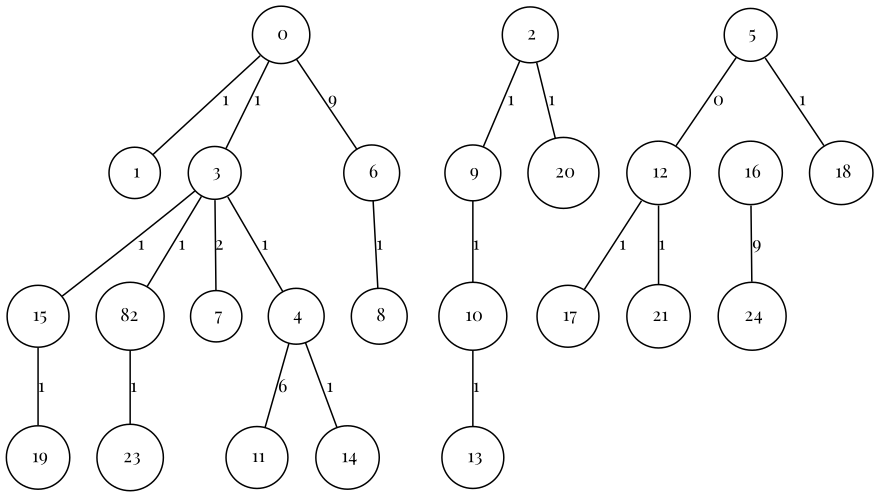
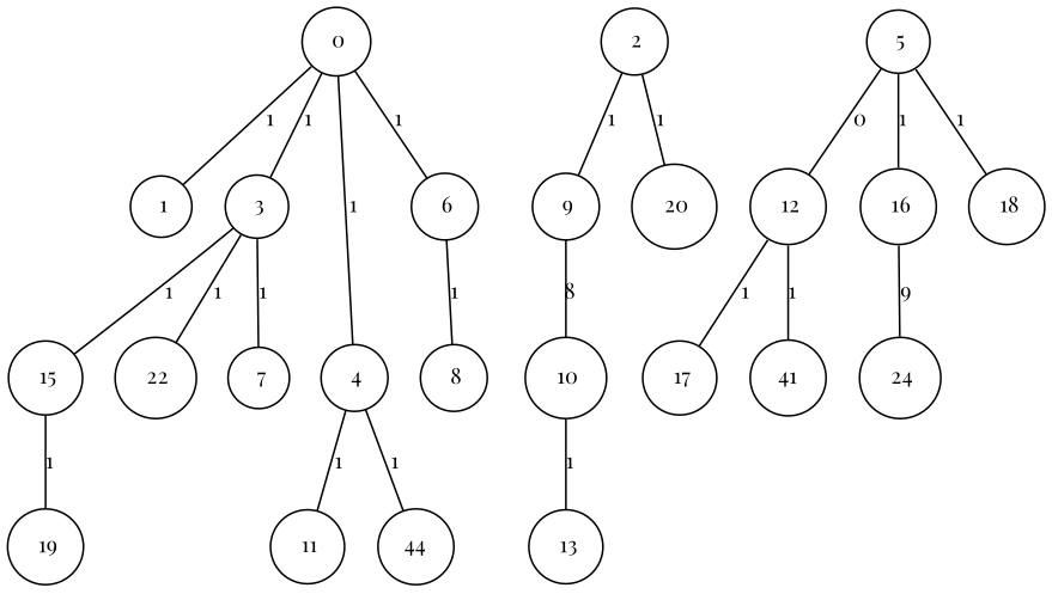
  graph {
    fixedsize="true;"
    fontname="Playfair Display"
    node [color=black fontname="Playfair Display" fontsize=12 hight=.12 shape=circle]
    edge [fontname="Playfair Display" fontsize=12]
    n1 [label=" 0" width=.12]
    n2 [label=" 1" width=.12]
    n3 [label=" 3" width=.12]
    n4 [label=" 4" width=.12]
    n5 [label=" 6" width=.12]
    n6 [label=" 7" width=.12]
    n7 [label=" 15" width=.12]
-   n8 [label=82 width=.12]
+   n8 [label=" 22" width=.12]
    n9 [label=" 11" width=.12]
-   n10 [label=" 14" width=.12]
+   n10 [label=44 width=.12]
    n11 [label=" 8" width=.12]
    n12 [label=" 2" width=.12]
    n13 [label=" 9" width=.12]
    n14 [label=" 20" width=.12]
    n15 [label=" 5" width=.12]
    n16 [label=" 12" width=.12]
    n17 [label=" 16" width=.12]
    n18 [label=" 18" width=.12]
    n19 [label=" 10" width=.12]
    n20 [label=" 19" width=.12]
-   n21 [label=" 23" width=.12]
    n22 [label=" 17" width=.12]
-   n23 [label=" 21" width=.12]
+   n23 [label=41 width=.12]
    n24 [label=" 24" width=.12]
    n25 [label=" 13" width=.12]
    n1 -- n2 [label=1]
    n1 -- n3 [label=1]
-   n3 -- n4 [label=1]
-   n1 -- n5 [label=9]
-   n3 -- n6 [label=2]
+   n1 -- n4 [label=1]
+   n1 -- n5 [label=1]
+   n3 -- n6 [label=1]
    n3 -- n7 [label=1]
    n3 -- n8 [label=1]
-   n4 -- n9 [label=6]
+   n4 -- n9 [label=1]
    n4 -- n10 [label=1]
    n5 -- n11 [label=1]
    n7 -- n20 [label=1]
-   n8 -- n21 [label=1]
    n12 -- n13 [label=1]
    n12 -- n14 [label=1]
-   n13 -- n19 [label=1]
+   n13 -- n19 [label=8]
    n15 -- n16 [label=0]
+   n15 -- n17 [label=1]
    n15 -- n18 [label=1]
    n16 -- n22 [label=1]
    n16 -- n23 [label=1]
    n17 -- n24 [label=9]
    n19 -- n25 [label=1]
  }
